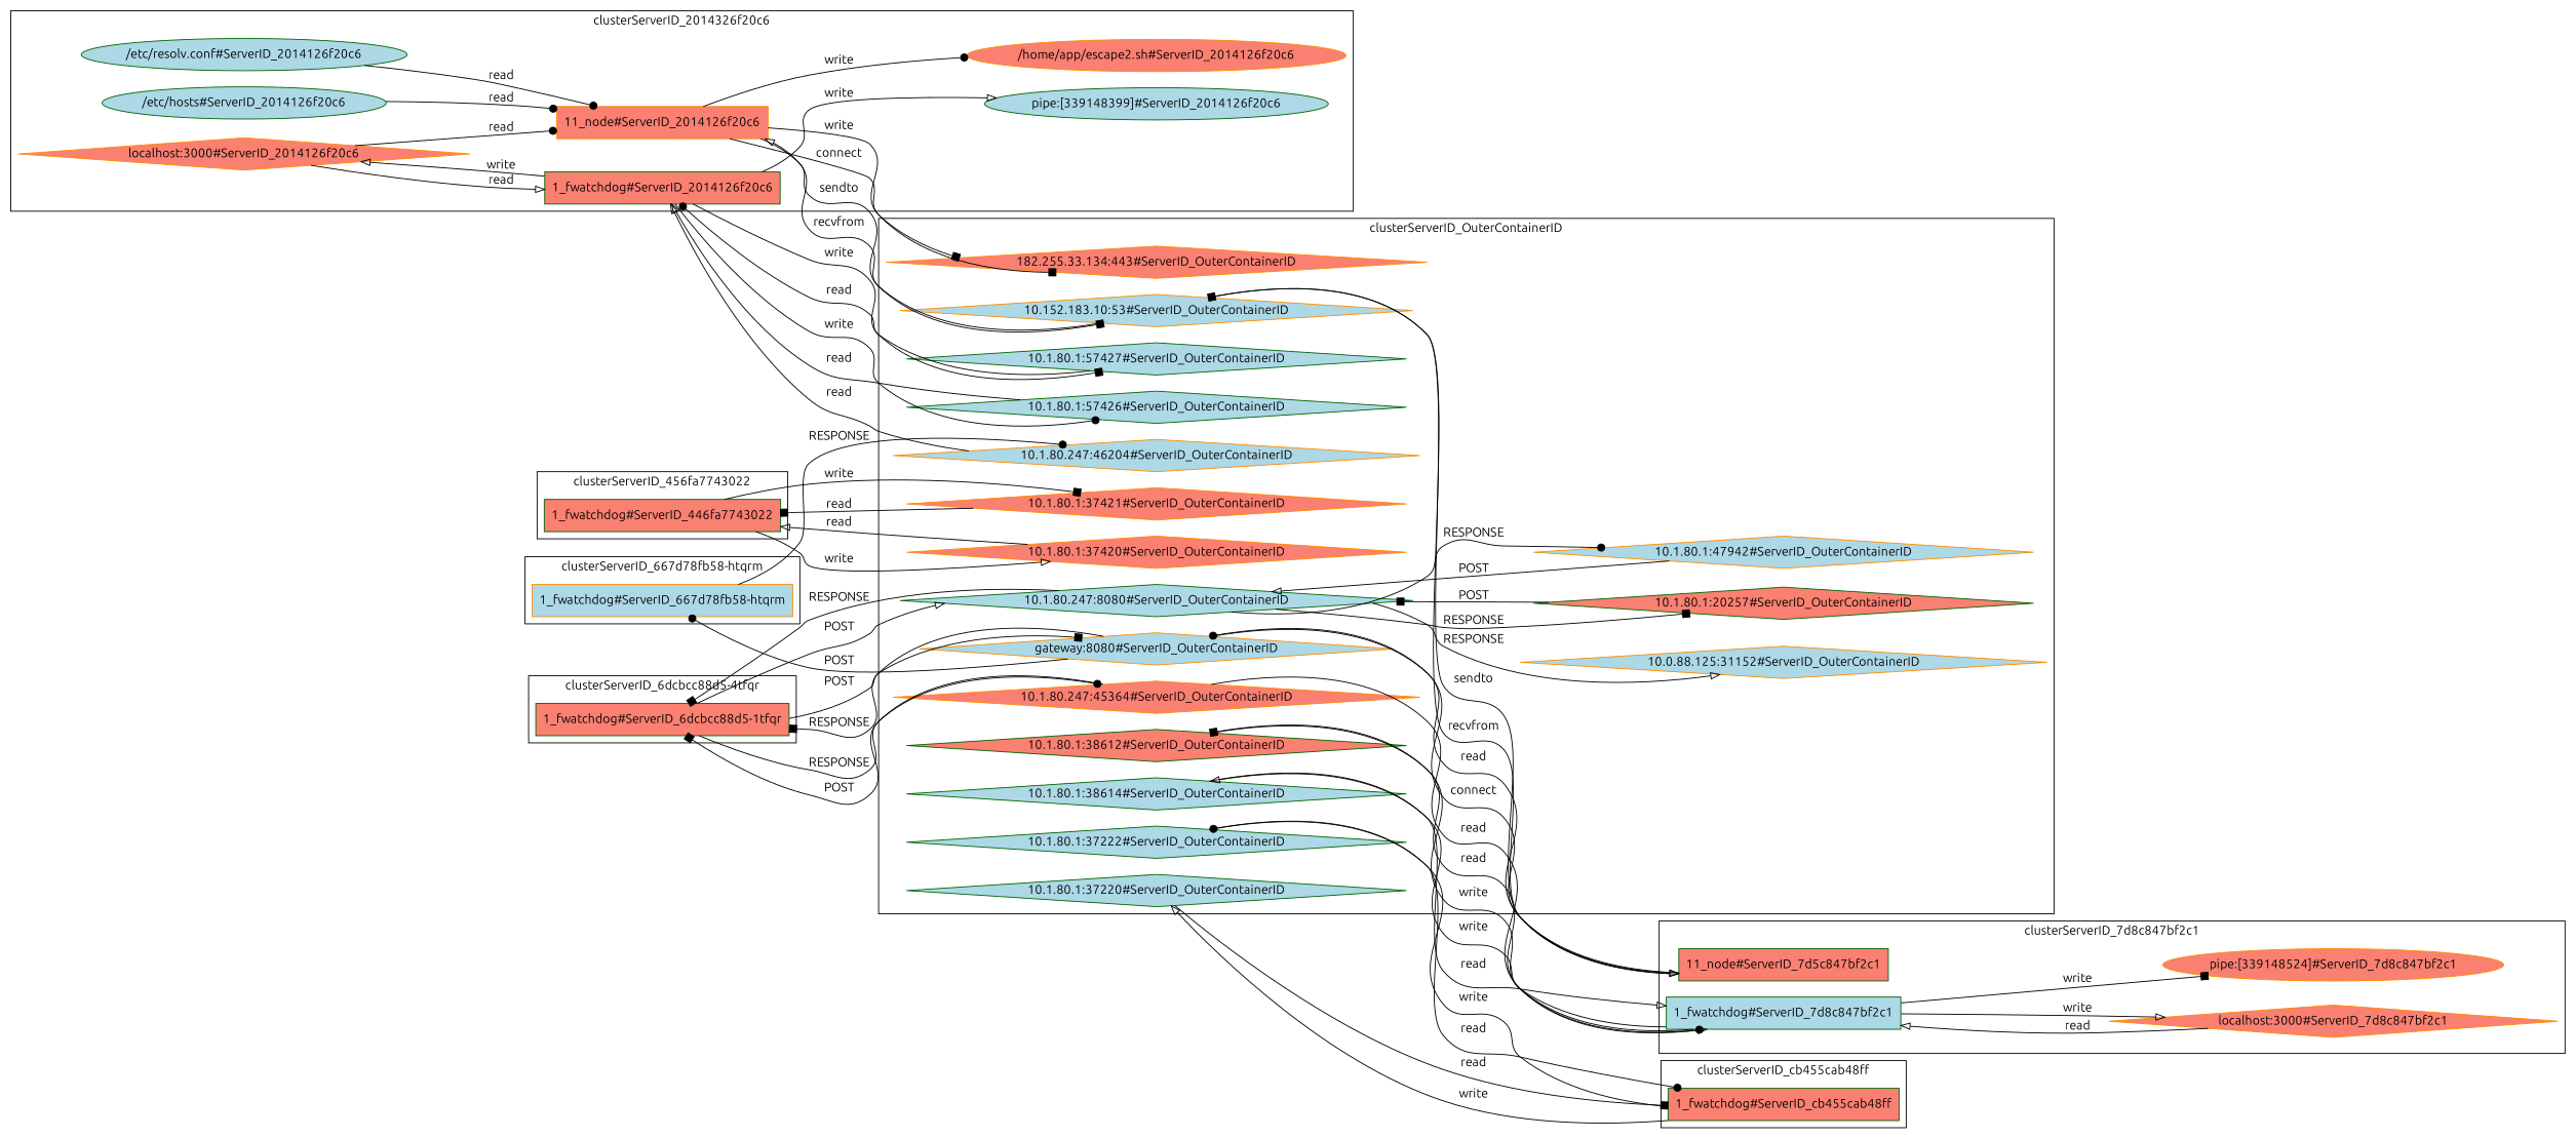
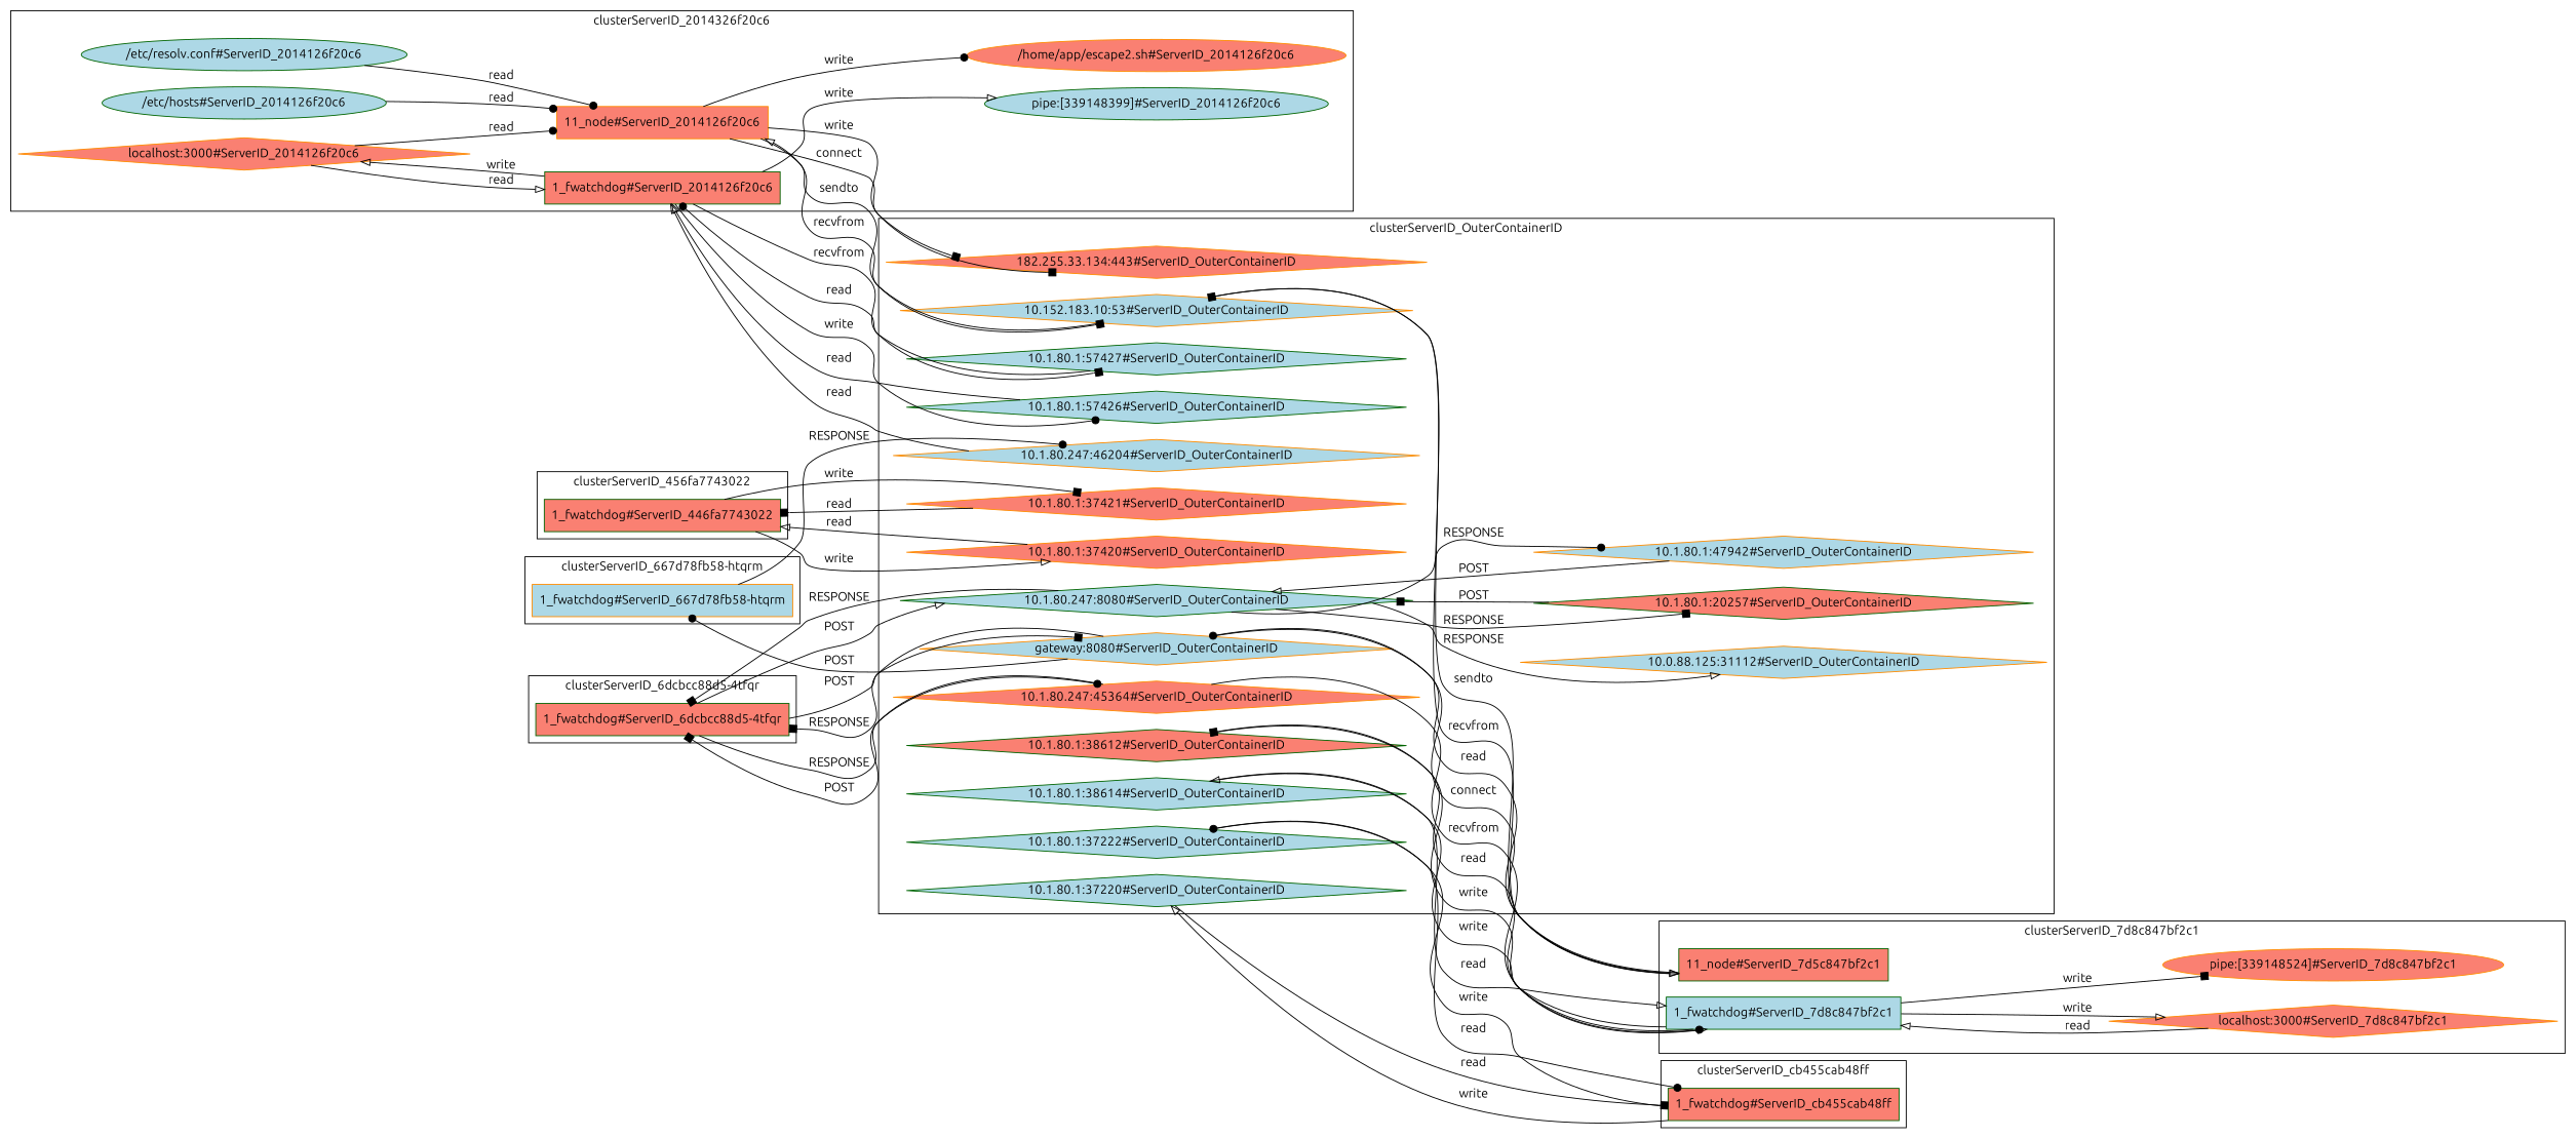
  digraph {
    fontname=Ubuntu
    rankdir=LR
    node [color=darkgreen fillcolor=lightblue fontname=Ubuntu shape=diamond style=filled]
    edge [arrowhead=onormal fontname=Ubuntu]
    "/etc/hosts#ServerID_2014126f20c6" [shape=ellipse]
    "11_node#ServerID_2014126f20c6" [color=darkorange fillcolor=salmon shape=box]
    "/etc/resolv.conf#ServerID_2014126f20c6" [shape=ellipse]
    "/home/app/escape2.sh#ServerID_2014126f20c6" [color=darkorange fillcolor=salmon shape=ellipse]
    "localhost:3000#ServerID_2014126f20c6" [color=darkorange fillcolor=salmon]
    "1_fwatchdog#ServerID_2014126f20c6" [fillcolor=salmon shape=box]
    "pipe:[339148399]#ServerID_2014126f20c6" [shape=ellipse]
    "1_fwatchdog#ServerID_446fa7743022" [fillcolor=salmon shape=box]
    "1_fwatchdog#ServerID_667d78fb58-htqrm" [color=darkorange shape=box]
-   "1_fwatchdog#ServerID_6dcbcc88d5-4tfqr" [fillcolor=salmon shape=box label="1_fwatchdog#ServerID_6dcbcc88d5-1tfqr"]
+   "1_fwatchdog#ServerID_6dcbcc88d5-4tfqr" [fillcolor=salmon shape=box]
    "1_fwatchdog#ServerID_7d8c847bf2c1" [shape=box]
    "localhost:3000#ServerID_7d8c847bf2c1" [color=darkorange fillcolor=salmon]
    "pipe:[339148524]#ServerID_7d8c847bf2c1" [color=darkorange fillcolor=salmon shape=ellipse]
    n14 [fillcolor=salmon label="11_node#ServerID_7d5c847bf2c1" shape=box]
    "10.1.80.247:45364#ServerID_OuterContainerID" [color=darkorange fillcolor=salmon]
    "10.1.80.247:46204#ServerID_OuterContainerID" [color=darkorange]
    "gateway:8080#ServerID_OuterContainerID" [color=darkorange]
    "10.1.80.247:8080#ServerID_OuterContainerID"
    "10.152.183.10:53#ServerID_OuterContainerID" [color=darkorange]
    "182.255.33.134:443#ServerID_OuterContainerID" [color=darkorange fillcolor=salmon]
    "10.1.80.1:37220#ServerID_OuterContainerID"
    "10.1.80.1:37222#ServerID_OuterContainerID"
    "10.1.80.1:37421#ServerID_OuterContainerID" [color=darkorange fillcolor=salmon]
    "10.1.80.1:37420#ServerID_OuterContainerID" [color=darkorange fillcolor=salmon]
    "10.1.80.1:38614#ServerID_OuterContainerID"
    "10.1.80.1:38612#ServerID_OuterContainerID" [fillcolor=salmon]
    "10.1.80.1:57427#ServerID_OuterContainerID"
    "10.1.80.1:57426#ServerID_OuterContainerID"
    "10.1.80.1:47942#ServerID_OuterContainerID" [color=darkorange]
-   "10.0.88.125:31112#ServerID_OuterContainerID" [color=darkorange label="10.0.88.125:31152#ServerID_OuterContainerID"]
+   "10.0.88.125:31112#ServerID_OuterContainerID" [color=darkorange]
    "10.1.80.1:20257#ServerID_OuterContainerID" [fillcolor=salmon]
    "1_fwatchdog#ServerID_cb455cab48ff" [fillcolor=salmon shape=box]
    subgraph cluster_1 {
      label=clusterServerID_2014326f20c6
      "/etc/hosts#ServerID_2014126f20c6"
      "11_node#ServerID_2014126f20c6"
      "/etc/resolv.conf#ServerID_2014126f20c6"
      "/home/app/escape2.sh#ServerID_2014126f20c6"
      "localhost:3000#ServerID_2014126f20c6"
      "1_fwatchdog#ServerID_2014126f20c6"
      "pipe:[339148399]#ServerID_2014126f20c6"
    }
    subgraph cluster_2 {
      label=clusterServerID_456fa7743022
      "1_fwatchdog#ServerID_446fa7743022"
    }
    subgraph cluster_3 {
      label="clusterServerID_667d78fb58-htqrm"
      "1_fwatchdog#ServerID_667d78fb58-htqrm"
    }
    subgraph cluster_4 {
      label="clusterServerID_6dcbcc88d5-4tfqr"
      "1_fwatchdog#ServerID_6dcbcc88d5-4tfqr"
    }
    subgraph cluster_5 {
      label=clusterServerID_7d8c847bf2c1
      "1_fwatchdog#ServerID_7d8c847bf2c1"
      "localhost:3000#ServerID_7d8c847bf2c1"
      "pipe:[339148524]#ServerID_7d8c847bf2c1"
      n14
    }
    subgraph cluster_6 {
      label=clusterServerID_OuterContainerID
      "10.1.80.247:45364#ServerID_OuterContainerID"
      "10.1.80.247:46204#ServerID_OuterContainerID"
      "gateway:8080#ServerID_OuterContainerID"
      "10.1.80.247:8080#ServerID_OuterContainerID"
      "10.152.183.10:53#ServerID_OuterContainerID"
      "182.255.33.134:443#ServerID_OuterContainerID"
      "10.1.80.1:37220#ServerID_OuterContainerID"
      "10.1.80.1:37222#ServerID_OuterContainerID"
      "10.1.80.1:37421#ServerID_OuterContainerID"
      "10.1.80.1:37420#ServerID_OuterContainerID"
      "10.1.80.1:38614#ServerID_OuterContainerID"
      "10.1.80.1:38612#ServerID_OuterContainerID"
      "10.1.80.1:57427#ServerID_OuterContainerID"
      "10.1.80.1:57426#ServerID_OuterContainerID"
      "10.1.80.1:47942#ServerID_OuterContainerID"
      "10.0.88.125:31112#ServerID_OuterContainerID"
      "10.1.80.1:20257#ServerID_OuterContainerID"
    }
    subgraph cluster_7 {
      label=clusterServerID_cb455cab48ff
      "1_fwatchdog#ServerID_cb455cab48ff"
    }
    "/etc/hosts#ServerID_2014126f20c6" -> "11_node#ServerID_2014126f20c6" [arrowhead=dot label=read]
    "11_node#ServerID_2014126f20c6" -> "/home/app/escape2.sh#ServerID_2014126f20c6" [arrowhead=dot label=write]
    "11_node#ServerID_2014126f20c6" -> "10.152.183.10:53#ServerID_OuterContainerID" [arrowhead=box label=sendto]
    "11_node#ServerID_2014126f20c6" -> "182.255.33.134:443#ServerID_OuterContainerID" [arrowhead=box label=connect]
    "11_node#ServerID_2014126f20c6" -> "182.255.33.134:443#ServerID_OuterContainerID" [arrowhead=box label=write]
    "/etc/resolv.conf#ServerID_2014126f20c6" -> "11_node#ServerID_2014126f20c6" [arrowhead=dot label=read]
    "localhost:3000#ServerID_2014126f20c6" -> "11_node#ServerID_2014126f20c6" [arrowhead=dot label=read]
    "localhost:3000#ServerID_2014126f20c6" -> "1_fwatchdog#ServerID_2014126f20c6" [label=read]
    "1_fwatchdog#ServerID_2014126f20c6" -> "localhost:3000#ServerID_2014126f20c6" [label=write]
    "1_fwatchdog#ServerID_2014126f20c6" -> "pipe:[339148399]#ServerID_2014126f20c6" [label=write]
-   "1_fwatchdog#ServerID_2014126f20c6" -> "10.1.80.1:57427#ServerID_OuterContainerID" [arrowhead=box label=write]
+   "1_fwatchdog#ServerID_2014126f20c6" -> "10.1.80.1:57427#ServerID_OuterContainerID" [arrowhead=box label=recvfrom]
    "1_fwatchdog#ServerID_2014126f20c6" -> "10.1.80.1:57426#ServerID_OuterContainerID" [arrowhead=dot label=write]
    "1_fwatchdog#ServerID_446fa7743022" -> "10.1.80.1:37421#ServerID_OuterContainerID" [arrowhead=box label=write]
    "1_fwatchdog#ServerID_446fa7743022" -> "10.1.80.1:37420#ServerID_OuterContainerID" [label=write]
    "1_fwatchdog#ServerID_667d78fb58-htqrm" -> "10.1.80.247:46204#ServerID_OuterContainerID" [arrowhead=dot label=RESPONSE]
    "1_fwatchdog#ServerID_6dcbcc88d5-4tfqr" -> "10.1.80.247:45364#ServerID_OuterContainerID" [arrowhead=dot label=RESPONSE]
    "1_fwatchdog#ServerID_6dcbcc88d5-4tfqr" -> "gateway:8080#ServerID_OuterContainerID" [arrowhead=box label=POST]
    "1_fwatchdog#ServerID_6dcbcc88d5-4tfqr" -> "10.1.80.247:8080#ServerID_OuterContainerID" [label=POST]
    "1_fwatchdog#ServerID_7d8c847bf2c1" -> "localhost:3000#ServerID_7d8c847bf2c1" [label=write]
    "1_fwatchdog#ServerID_7d8c847bf2c1" -> "pipe:[339148524]#ServerID_7d8c847bf2c1" [arrowhead=box label=write]
    "1_fwatchdog#ServerID_7d8c847bf2c1" -> "10.1.80.1:38614#ServerID_OuterContainerID" [label=write]
    "1_fwatchdog#ServerID_7d8c847bf2c1" -> "10.1.80.1:38612#ServerID_OuterContainerID" [arrowhead=box label=write]
    "localhost:3000#ServerID_7d8c847bf2c1" -> "1_fwatchdog#ServerID_7d8c847bf2c1" [label=read]
    n14 -> "gateway:8080#ServerID_OuterContainerID" [arrowhead=dot label=connect]
    n14 -> "10.152.183.10:53#ServerID_OuterContainerID" [arrowhead=box label=sendto]
    "10.1.80.247:45364#ServerID_OuterContainerID" -> "1_fwatchdog#ServerID_6dcbcc88d5-4tfqr" [arrowhead=box label=POST]
-   "10.1.80.247:45364#ServerID_OuterContainerID" -> "1_fwatchdog#ServerID_7d8c847bf2c1" [label=read]
+   "10.1.80.247:45364#ServerID_OuterContainerID" -> "1_fwatchdog#ServerID_7d8c847bf2c1" [label=recvfrom]
    "10.1.80.247:46204#ServerID_OuterContainerID" -> "1_fwatchdog#ServerID_2014126f20c6" [label=read]
    "gateway:8080#ServerID_OuterContainerID" -> "1_fwatchdog#ServerID_667d78fb58-htqrm" [arrowhead=dot label=POST]
    "gateway:8080#ServerID_OuterContainerID" -> "1_fwatchdog#ServerID_6dcbcc88d5-4tfqr" [arrowhead=box label=RESPONSE]
    "gateway:8080#ServerID_OuterContainerID" -> n14 [label=read]
    "10.1.80.247:8080#ServerID_OuterContainerID" -> "1_fwatchdog#ServerID_6dcbcc88d5-4tfqr" [arrowhead=box label=RESPONSE]
    "10.1.80.247:8080#ServerID_OuterContainerID" -> "10.1.80.1:47942#ServerID_OuterContainerID" [arrowhead=dot label=RESPONSE]
    "10.1.80.247:8080#ServerID_OuterContainerID" -> "10.0.88.125:31112#ServerID_OuterContainerID" [label=RESPONSE]
    "10.1.80.247:8080#ServerID_OuterContainerID" -> "10.1.80.1:20257#ServerID_OuterContainerID" [arrowhead=box label=RESPONSE]
    "10.152.183.10:53#ServerID_OuterContainerID" -> "11_node#ServerID_2014126f20c6" [label=recvfrom]
    "10.152.183.10:53#ServerID_OuterContainerID" -> n14 [label=recvfrom]
    "10.1.80.1:37220#ServerID_OuterContainerID" -> "1_fwatchdog#ServerID_cb455cab48ff" [arrowhead=box label=read]
    "10.1.80.1:37222#ServerID_OuterContainerID" -> "1_fwatchdog#ServerID_cb455cab48ff" [arrowhead=dot label=read]
    "10.1.80.1:37421#ServerID_OuterContainerID" -> "1_fwatchdog#ServerID_446fa7743022" [arrowhead=box label=read]
    "10.1.80.1:37420#ServerID_OuterContainerID" -> "1_fwatchdog#ServerID_446fa7743022" [label=read]
    "10.1.80.1:38614#ServerID_OuterContainerID" -> "1_fwatchdog#ServerID_7d8c847bf2c1" [label=read]
    "10.1.80.1:38612#ServerID_OuterContainerID" -> "1_fwatchdog#ServerID_7d8c847bf2c1" [arrowhead=dot label=read]
    "10.1.80.1:57427#ServerID_OuterContainerID" -> "1_fwatchdog#ServerID_2014126f20c6" [arrowhead=dot label=read]
    "10.1.80.1:57426#ServerID_OuterContainerID" -> "1_fwatchdog#ServerID_2014126f20c6" [label=read]
    "10.1.80.1:47942#ServerID_OuterContainerID" -> "10.1.80.247:8080#ServerID_OuterContainerID" [label=POST]
    "10.1.80.1:20257#ServerID_OuterContainerID" -> "10.1.80.247:8080#ServerID_OuterContainerID" [arrowhead=box label=POST]
    "1_fwatchdog#ServerID_cb455cab48ff" -> "10.1.80.1:37220#ServerID_OuterContainerID" [label=write]
    "1_fwatchdog#ServerID_cb455cab48ff" -> "10.1.80.1:37222#ServerID_OuterContainerID" [arrowhead=dot label=write]
  }
